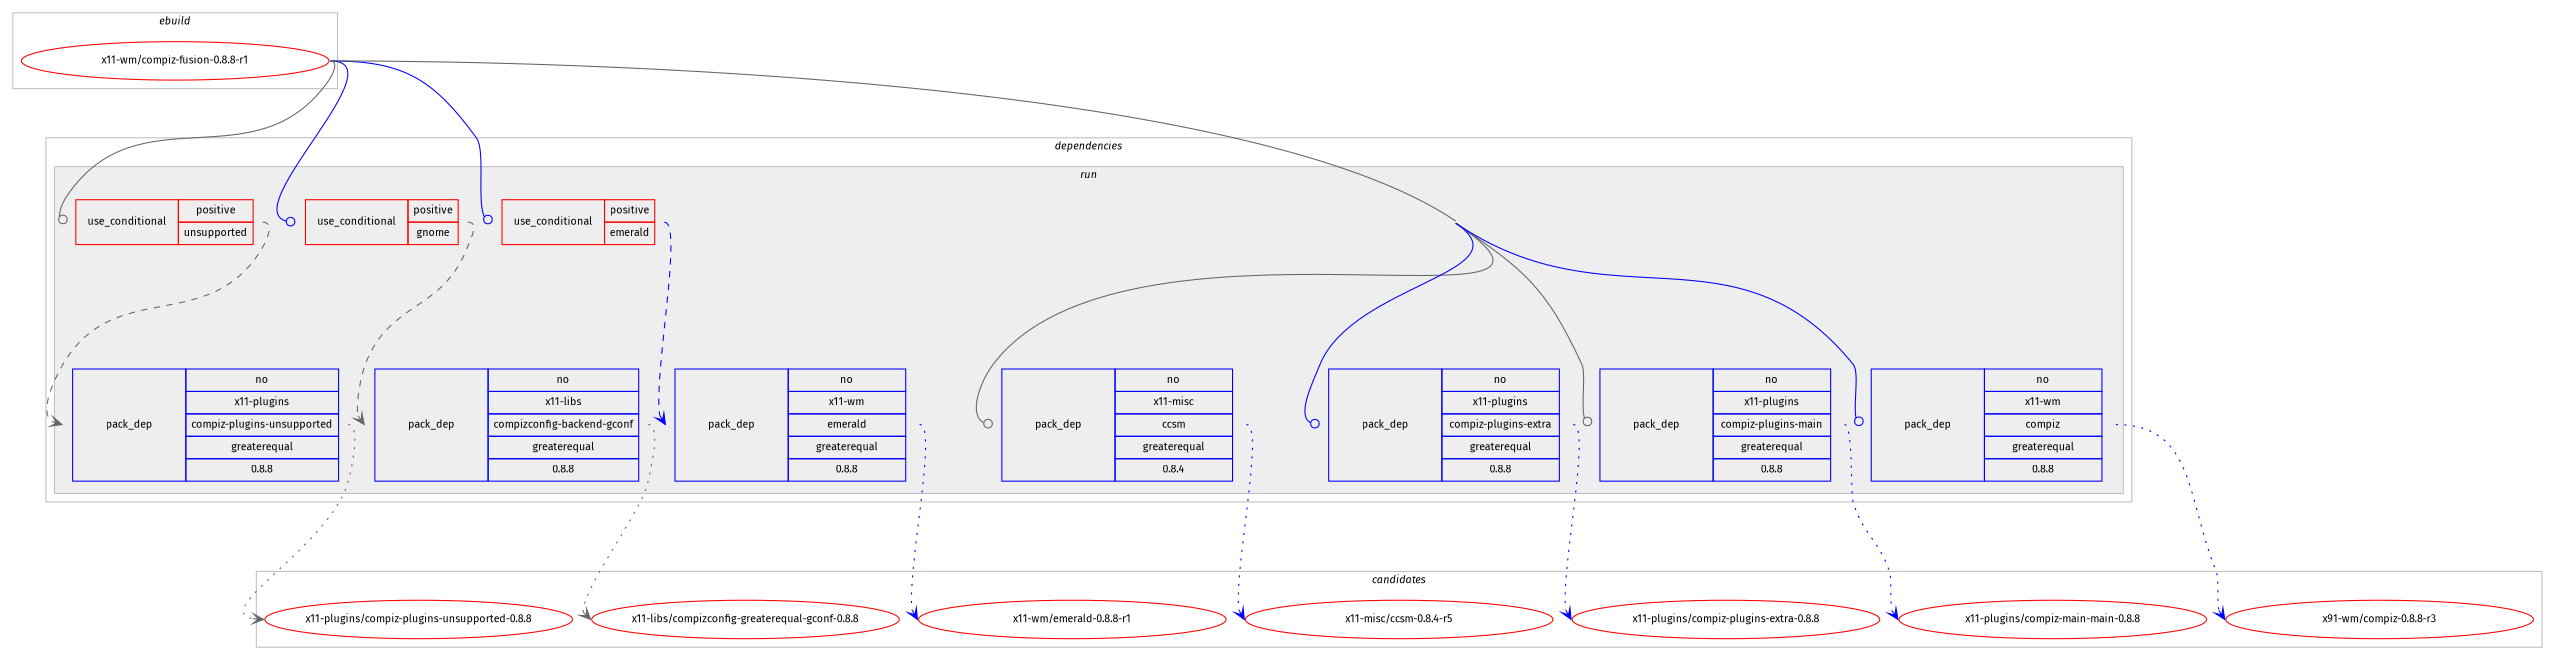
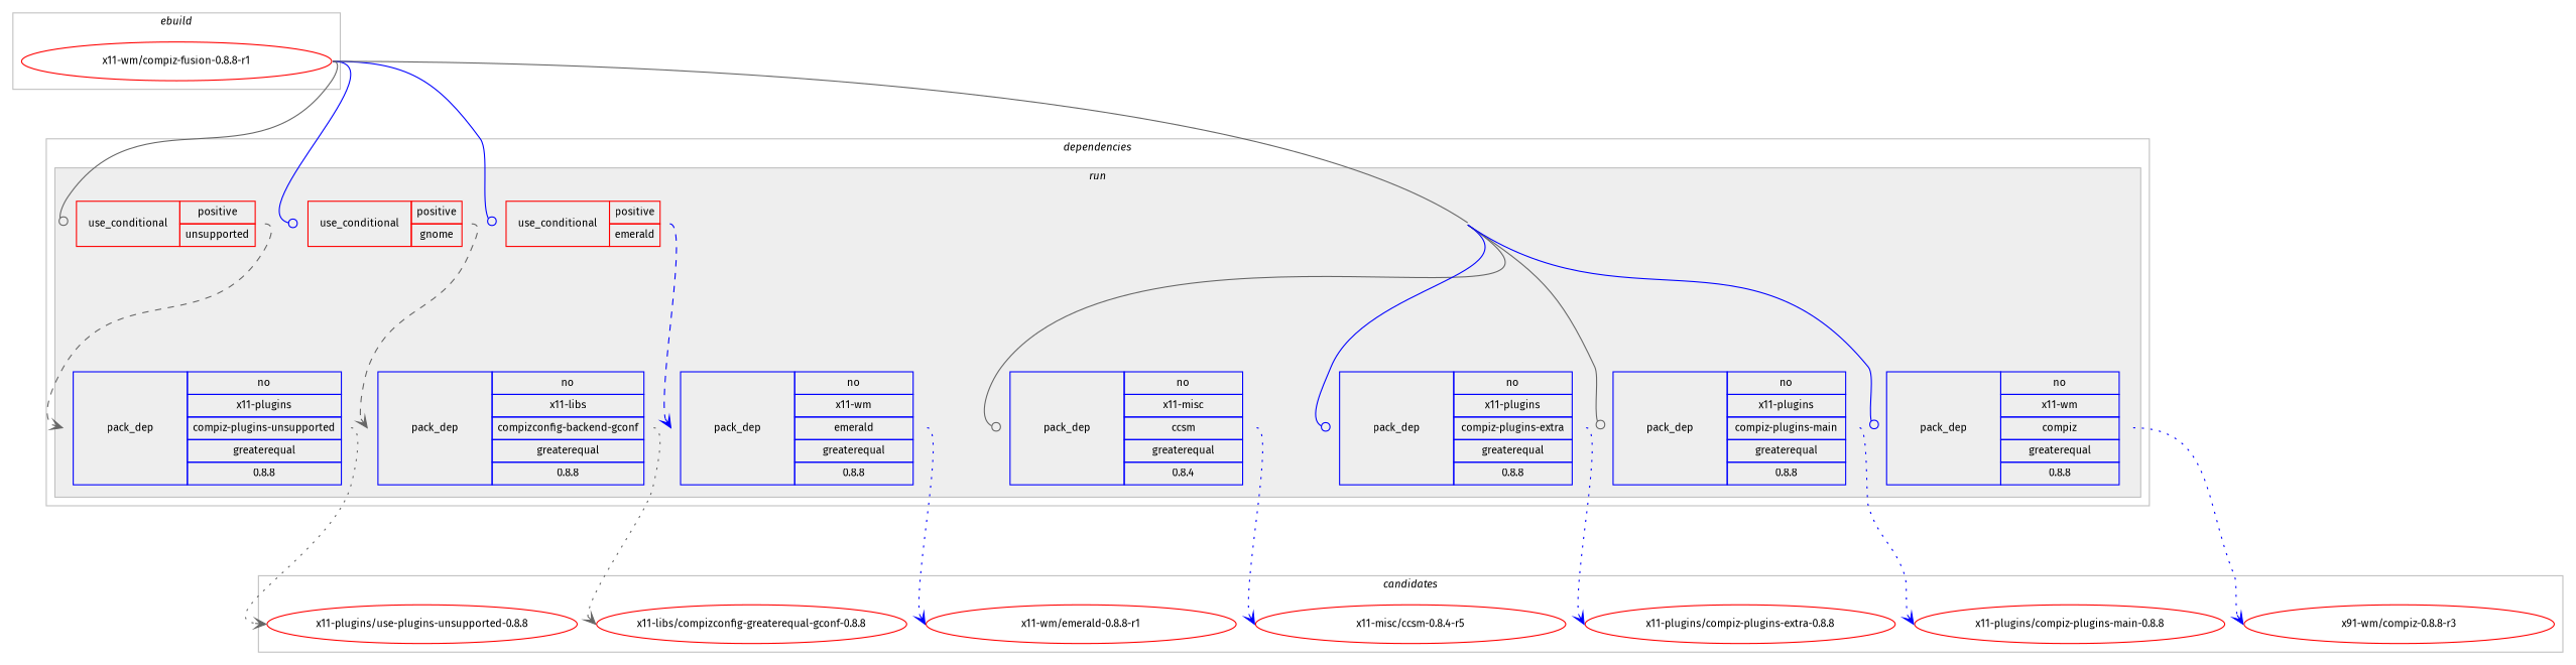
  digraph {
    compound=true
    concentrate=true
    fontname="Fira Sans"
    fontsize=10
    newrank=true
    rankdir=TB
    ranksep=1.5
    node [color=red fontname="Fira Sans" fontsize=10 shape=none]
    edge [arrowhead=vee color=blue fontname="Fira Sans" headport=w style=solid tailport=e weight=20]
    n1 [label="x11-wm/compiz-fusion-0.8.8-r1" width=4 shape=""]
    n2 [color=blue label=<<TABLE BORDER="0" CELLBORDER="1" CELLSPACING="0" CELLPADDING="4" WIDTH="220"><TR><TD ROWSPAN="6" CELLPADDING="30">pack_dep</TD></TR><TR><TD WIDTH="110">no</TD></TR><TR><TD>x11-wm</TD></TR><TR><TD>emerald</TD></TR><TR><TD>greaterequal</TD></TR><TR><TD>0.8.8</TD></TR></TABLE>>]
    n3 [label=<<TABLE BORDER="0" CELLBORDER="1" CELLSPACING="0" CELLPADDING="4"><TR><TD ROWSPAN="3" CELLPADDING="10">use_conditional</TD></TR><TR><TD>positive</TD></TR><TR><TD>emerald</TD></TR></TABLE>>]
    n4 [color=blue label=<<TABLE BORDER="0" CELLBORDER="1" CELLSPACING="0" CELLPADDING="4" WIDTH="220"><TR><TD ROWSPAN="6" CELLPADDING="30">pack_dep</TD></TR><TR><TD WIDTH="110">no</TD></TR><TR><TD>x11-libs</TD></TR><TR><TD>compizconfig-backend-gconf</TD></TR><TR><TD>greaterequal</TD></TR><TR><TD>0.8.8</TD></TR></TABLE>>]
    n5 [label=<<TABLE BORDER="0" CELLBORDER="1" CELLSPACING="0" CELLPADDING="4"><TR><TD ROWSPAN="3" CELLPADDING="10">use_conditional</TD></TR><TR><TD>positive</TD></TR><TR><TD>gnome</TD></TR></TABLE>>]
    n6 [color=blue label=<<TABLE BORDER="0" CELLBORDER="1" CELLSPACING="0" CELLPADDING="4" WIDTH="220"><TR><TD ROWSPAN="6" CELLPADDING="30">pack_dep</TD></TR><TR><TD WIDTH="110">no</TD></TR><TR><TD>x11-plugins</TD></TR><TR><TD>compiz-plugins-unsupported</TD></TR><TR><TD>greaterequal</TD></TR><TR><TD>0.8.8</TD></TR></TABLE>>]
    n7 [label=<<TABLE BORDER="0" CELLBORDER="1" CELLSPACING="0" CELLPADDING="4"><TR><TD ROWSPAN="3" CELLPADDING="10">use_conditional</TD></TR><TR><TD>positive</TD></TR><TR><TD>unsupported</TD></TR></TABLE>>]
    n8 [color=blue label=<<TABLE BORDER="0" CELLBORDER="1" CELLSPACING="0" CELLPADDING="4" WIDTH="220"><TR><TD ROWSPAN="6" CELLPADDING="30">pack_dep</TD></TR><TR><TD WIDTH="110">no</TD></TR><TR><TD>x11-misc</TD></TR><TR><TD>ccsm</TD></TR><TR><TD>greaterequal</TD></TR><TR><TD>0.8.4</TD></TR></TABLE>>]
    n9 [color=blue label=<<TABLE BORDER="0" CELLBORDER="1" CELLSPACING="0" CELLPADDING="4" WIDTH="220"><TR><TD ROWSPAN="6" CELLPADDING="30">pack_dep</TD></TR><TR><TD WIDTH="110">no</TD></TR><TR><TD>x11-plugins</TD></TR><TR><TD>compiz-plugins-extra</TD></TR><TR><TD>greaterequal</TD></TR><TR><TD>0.8.8</TD></TR></TABLE>>]
    n10 [color=blue label=<<TABLE BORDER="0" CELLBORDER="1" CELLSPACING="0" CELLPADDING="4" WIDTH="220"><TR><TD ROWSPAN="6" CELLPADDING="30">pack_dep</TD></TR><TR><TD WIDTH="110">no</TD></TR><TR><TD>x11-plugins</TD></TR><TR><TD>compiz-plugins-main</TD></TR><TR><TD>greaterequal</TD></TR><TR><TD>0.8.8</TD></TR></TABLE>>]
    n11 [color=blue label=<<TABLE BORDER="0" CELLBORDER="1" CELLSPACING="0" CELLPADDING="4" WIDTH="220"><TR><TD ROWSPAN="6" CELLPADDING="30">pack_dep</TD></TR><TR><TD WIDTH="110">no</TD></TR><TR><TD>x11-wm</TD></TR><TR><TD>compiz</TD></TR><TR><TD>greaterequal</TD></TR><TR><TD>0.8.8</TD></TR></TABLE>>]
    n12 [label="x11-wm/emerald-0.8.8-r1" width=4 shape=""]
    n13 [label="x11-libs/compizconfig-greaterequal-gconf-0.8.8" width=4 shape=""]
-   n14 [label="x11-plugins/compiz-plugins-unsupported-0.8.8" width=4 shape=""]
+   n14 [label="x11-plugins/use-plugins-unsupported-0.8.8" width=4 shape=""]
    n15 [label="x11-misc/ccsm-0.8.4-r5" width=4 shape=""]
    n16 [label="x11-plugins/compiz-plugins-extra-0.8.8" width=4 shape=""]
-   n17 [label="x11-plugins/compiz-main-main-0.8.8" width=4 shape=""]
+   n17 [label="x11-plugins/compiz-plugins-main-0.8.8" width=4 shape=""]
    n18 [label="x91-wm/compiz-0.8.8-r3" width=4 shape=""]
    subgraph cluster_1 {
      color=gray
      label=<<i>ebuild</i>>
      rank=same
      n1
    }
    subgraph cluster_2 {
      color=gray
      label=<<i>dependencies</i>>
      subgraph cluster_3 {
        color=gray
        fillcolor="#eeeeee"
        label=<<i>compile</i>>
        style=filled
      }
      subgraph cluster_4 {
        color=gray
        fillcolor="#eeeeee"
        label=<<i>compile and run</i>>
        style=filled
      }
      subgraph cluster_5 {
        color=gray
        fillcolor="#eeeeee"
        label=<<i>run</i>>
        style=filled
        subgraph sub_6 {
          color=gray
          fillcolor="#eeeeee"
          label=<<i>run</i>>
          style=filled
          n3
          subgraph sub_7 {
            color=gray
            fillcolor="#eeeeee"
            label=<<i>run</i>>
            style=filled
            n2
          }
        }
        subgraph sub_8 {
          color=gray
          fillcolor="#eeeeee"
          label=<<i>run</i>>
          style=filled
          n5
          subgraph sub_9 {
            color=gray
            fillcolor="#eeeeee"
            label=<<i>run</i>>
            style=filled
            n4
          }
        }
        subgraph sub_10 {
          color=gray
          fillcolor="#eeeeee"
          label=<<i>run</i>>
          style=filled
          n7
          subgraph sub_11 {
            color=gray
            fillcolor="#eeeeee"
            label=<<i>run</i>>
            style=filled
            n6
          }
        }
        subgraph sub_12 {
          color=gray
          fillcolor="#eeeeee"
          label=<<i>run</i>>
          style=filled
          n8
        }
        subgraph sub_13 {
          color=gray
          fillcolor="#eeeeee"
          label=<<i>run</i>>
          style=filled
          n9
        }
        subgraph sub_14 {
          color=gray
          fillcolor="#eeeeee"
          label=<<i>run</i>>
          style=filled
          n10
        }
        subgraph sub_15 {
          color=gray
          fillcolor="#eeeeee"
          label=<<i>run</i>>
          style=filled
          n11
        }
      }
    }
    subgraph cluster_16 {
      color=gray
      label=<<i>candidates</i>>
      rank=same
      subgraph sub_17 {
        color=black
        label=<<i>candidates</i>>
        nodesep=1
        rank=same
        n12
      }
      subgraph sub_18 {
        color=black
        label=<<i>candidates</i>>
        nodesep=1
        rank=same
        n13
      }
      subgraph sub_19 {
        color=black
        label=<<i>candidates</i>>
        nodesep=1
        rank=same
        n14
      }
      subgraph sub_20 {
        color=black
        label=<<i>candidates</i>>
        nodesep=1
        rank=same
        n15
      }
      subgraph sub_21 {
        color=black
        label=<<i>candidates</i>>
        nodesep=1
        rank=same
        n16
      }
      subgraph sub_22 {
        color=black
        label=<<i>candidates</i>>
        nodesep=1
        rank=same
        n17
      }
      subgraph sub_23 {
        color=black
        label=<<i>candidates</i>>
        nodesep=1
        rank=same
        n18
      }
    }
    n1 -> n3 [arrowhead=odot]
    n1 -> n5 [arrowhead=odot]
    n1 -> n7 [arrowhead=odot color=gray40]
    n1 -> n8 [arrowhead=odot color=gray40]
    n1 -> n9 [arrowhead=odot]
    n1 -> n10 [arrowhead=odot color=gray40]
    n1 -> n11 [arrowhead=odot]
    n2 -> n12 [style=dotted weight=100]
    n3 -> n2 [style=dashed]
    n4 -> n13 [color=gray40 style=dotted weight=100]
    n5 -> n4 [color=gray40 style=dashed]
    n6 -> n14 [color=gray40 style=dotted weight=100]
    n7 -> n6 [color=gray40 style=dashed]
    n8 -> n15 [style=dotted weight=100]
    n9 -> n16 [style=dotted weight=100]
    n10 -> n17 [style=dotted weight=100]
    n11 -> n18 [style=dotted weight=100]
  }
